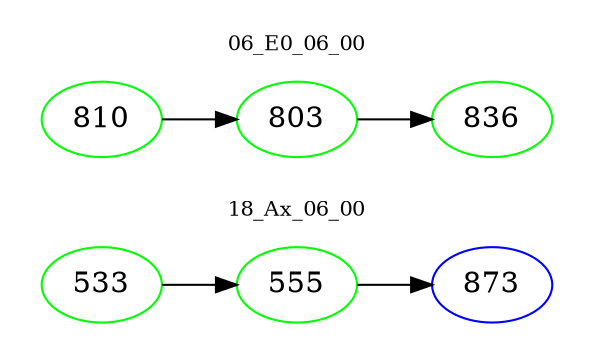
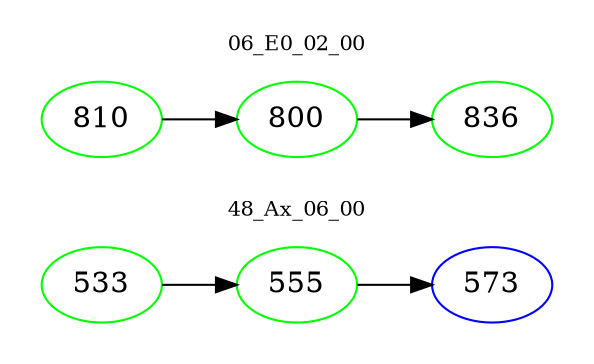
  digraph {
    rankdir=LR
    node [color=green]
    edge [color=black]
    n1 [label=533]
    n2 [label=555]
-   n3 [color=blue label=873]
+   n3 [color=blue label=573]
    n4 [label=810]
-   n5 [label=803]
+   n5 [label=800]
    n6 [label=836]
    subgraph cluster_1 {
      color=white
      fontsize=10
-     label="18_Ax_06_00"
+     label="48_Ax_06_00"
      n1
      n2
      n3
    }
    subgraph cluster_2 {
      color=white
      fontsize=10
-     label="06_E0_06_00"
+     label="06_E0_02_00"
      n4
      n5
      n6
    }
    n1 -> n2
    n2 -> n3
    n4 -> n5
    n5 -> n6
  }
